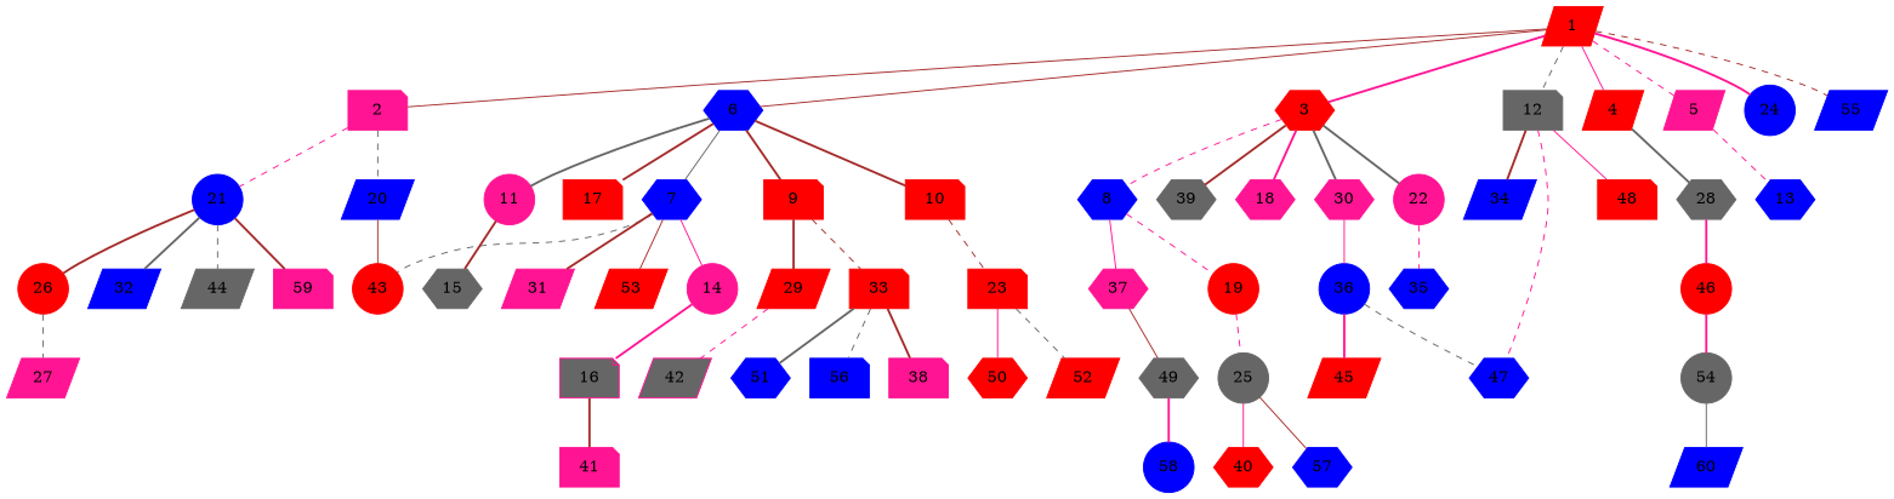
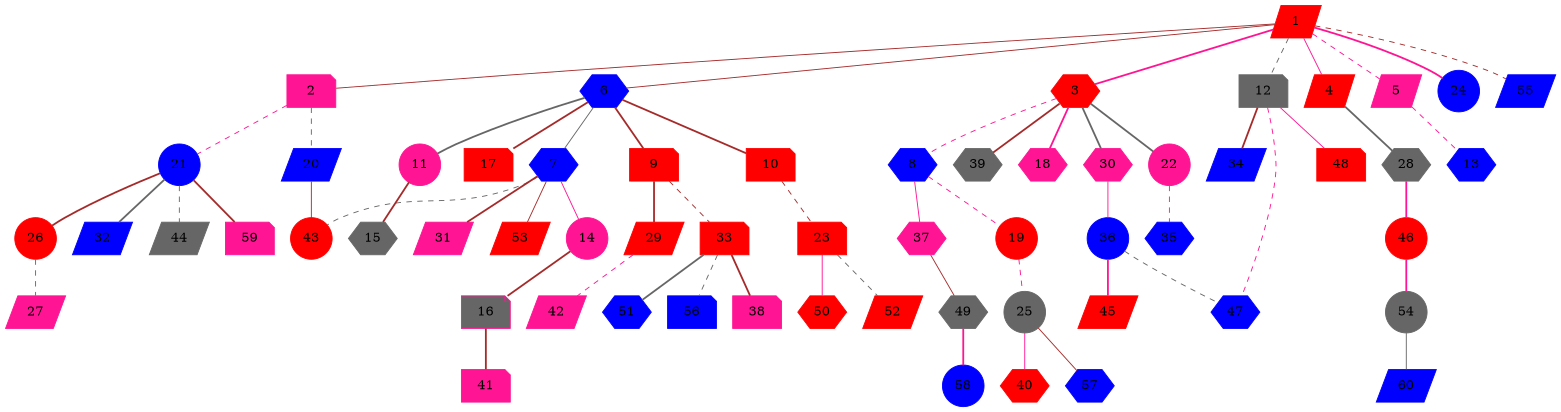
  graph {
    node [color=red shape=hexagon style=filled]
    edge [color=deeppink style=bold]
    1 [shape=parallelogram]
    2 [color=deeppink shape=note]
    3
    4 [shape=parallelogram]
    5 [color=deeppink shape=parallelogram]
    6 [color=blue]
    12 [color=gray40 shape=note]
    24 [color=blue shape=circle]
    55 [color=blue shape=parallelogram]
    20 [color=blue shape=parallelogram]
    21 [color=blue shape=circle]
    8 [color=blue]
    18 [color=deeppink]
    22 [color=deeppink shape=circle]
    30 [color=deeppink]
    39 [color=gray40]
    28 [color=gray40]
    13 [color=blue]
    7 [color=blue]
    9 [shape=note]
    10 [shape=note]
    11 [color=deeppink shape=circle]
    17 [shape=note]
    34 [color=blue shape=parallelogram]
    47 [color=blue]
    48 [shape=note]
    43 [shape=circle]
    26 [shape=circle]
    32 [color=blue shape=parallelogram]
    44 [color=gray40 shape=parallelogram]
    59 [color=deeppink shape=note]
    19 [shape=circle]
    37 [color=deeppink]
    35 [color=blue]
    36 [color=blue shape=circle]
    46 [shape=circle]
    14 [color=deeppink shape=circle]
    31 [color=deeppink shape=parallelogram]
    53 [shape=parallelogram]
    29 [shape=parallelogram]
    33 [shape=note]
    23 [shape=note]
    15 [color=gray40]
    16 [color=deeppink fillcolor=gray40 shape=note]
    25 [color=gray40 shape=circle]
    49 [color=gray40]
-   42 [color=deeppink shape=parallelogram fillcolor=gray40]
+   42 [color=deeppink shape=parallelogram]
    38 [color=deeppink shape=note]
    51 [color=blue]
    56 [color=blue shape=note]
    50
    52 [shape=parallelogram]
    41 [color=deeppink shape=note]
    40
    57 [color=blue]
    27 [color=deeppink shape=parallelogram]
    54 [color=gray40 shape=circle]
    45 [shape=parallelogram]
    58 [color=blue shape=circle]
    60 [color=blue shape=parallelogram]
    1 -- 2 [color=brown style=solid]
    1 -- 3
    1 -- 4 [style=solid]
    1 -- 5 [style=dashed]
    1 -- 6 [color=brown style=solid]
    1 -- 12 [color=gray40 style=dashed]
    1 -- 24
    1 -- 55 [color=brown style=dashed]
    2 -- 20 [color=gray40 style=dashed]
    2 -- 21 [style=dashed]
    3 -- 8 [style=dashed]
    3 -- 18
    3 -- 22 [color=gray40]
    3 -- 30 [color=gray40]
    3 -- 39 [color=brown]
    4 -- 28 [color=gray40]
    5 -- 13 [style=dashed]
    6 -- 7 [color=gray40 style=solid]
    6 -- 9 [color=brown]
    6 -- 10 [color=brown]
    6 -- 11 [color=gray40]
    6 -- 17 [color=brown]
    12 -- 34 [color=brown]
    12 -- 47 [style=dashed]
    12 -- 48 [style=solid]
    20 -- 43 [color=brown style=solid]
    21 -- 26 [color=brown]
    21 -- 32 [color=gray40]
    21 -- 44 [color=gray40 style=dashed]
    21 -- 59 [color=brown]
    8 -- 19 [style=dashed]
    8 -- 37 [style=solid]
    22 -- 35 [style=dashed]
    30 -- 36 [style=solid]
    28 -- 46
    7 -- 43 [color=gray40 style=dashed]
    7 -- 14 [style=solid]
    7 -- 31 [color=brown]
    7 -- 53 [color=brown style=solid]
    9 -- 29 [color=brown]
    9 -- 33 [color=brown style=dashed]
    10 -- 23 [color=brown style=dashed]
    11 -- 15 [color=brown]
    26 -- 27 [color=gray40 style=dashed]
    19 -- 25 [style=dashed]
    37 -- 49 [color=brown style=solid]
    36 -- 47 [color=gray40 style=dashed]
    36 -- 45
    46 -- 54
-   14 -- 16
+   14 -- 16 [color=brown]
    29 -- 42 [style=dashed]
    33 -- 38 [color=brown]
    33 -- 51 [color=gray40]
    33 -- 56 [color=gray40 style=dashed]
    23 -- 50 [style=solid]
    23 -- 52 [color=gray40 style=dashed]
    16 -- 41 [color=brown]
    25 -- 40 [style=solid]
    25 -- 57 [color=brown style=solid]
    49 -- 58
    54 -- 60 [color=gray40 style=solid]
  }
